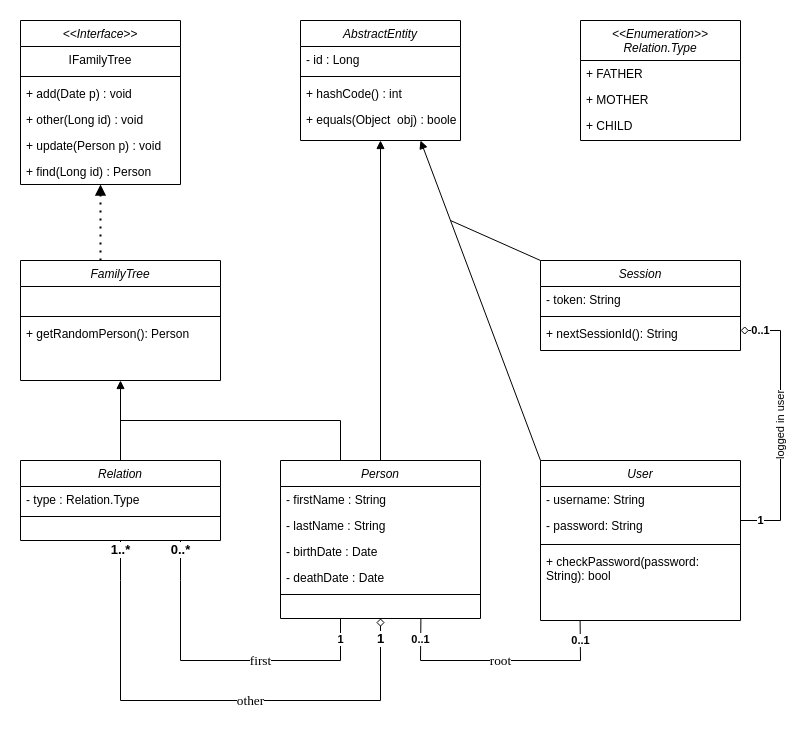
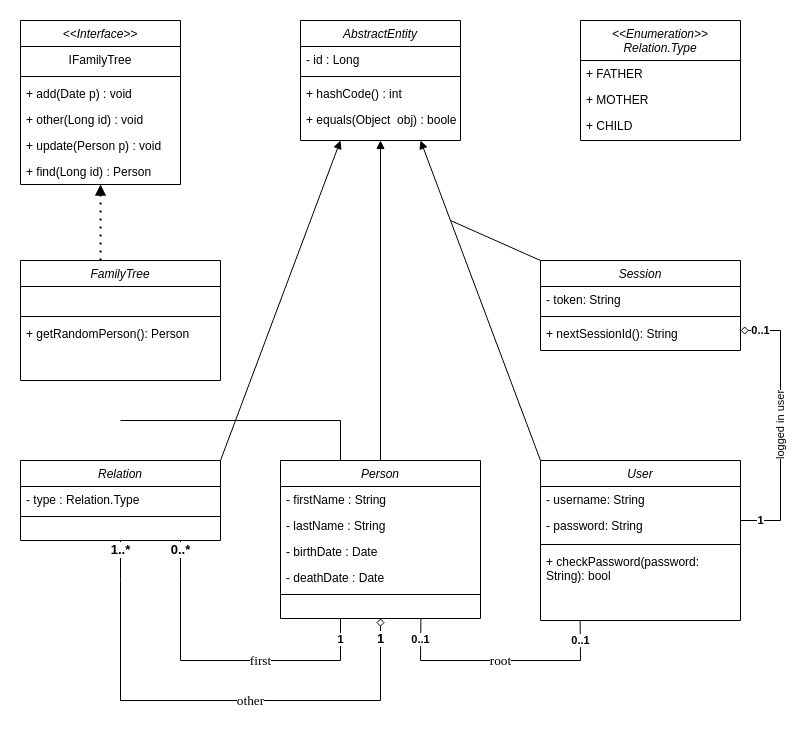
  <mxCell id="0" />
  <mxCell id="1" parent="0" />
  <mxCell id="2" value="&lt;&lt;Interface&gt;&gt;" style="swimlane;fontStyle=2;align=center;verticalAlign=top;childLayout=stackLayout;horizontal=1;startSize=26;horizontalStack=0;resizeParent=1;resizeLast=0;collapsible=1;marginBottom=0;rounded=0;shadow=0;strokeWidth=1;" parent="1" vertex="1"><mxGeometry x="20" y="20" width="160" height="164" as="geometry"><mxRectangle x="230" y="140" width="160" height="26" as="alternateBounds" /></mxGeometry></mxCell>
  <mxCell id="3" value="IFamilyTree" style="text;align=center;verticalAlign=top;spacingLeft=4;spacingRight=4;overflow=hidden;rotatable=0;points=[[0,0.5],[1,0.5]];portConstraint=eastwest;" parent="2" vertex="1"><mxGeometry y="26" width="160" height="26" as="geometry" /></mxCell>
  <mxCell id="4" value="" style="line;html=1;strokeWidth=1;align=left;verticalAlign=middle;spacingTop=-1;spacingLeft=3;spacingRight=3;rotatable=0;labelPosition=right;points=[];portConstraint=eastwest;" parent="2" vertex="1"><mxGeometry y="52" width="160" height="8" as="geometry" /></mxCell>
  <mxCell id="5" value="+ add(Date p) : void" style="text;align=left;verticalAlign=top;spacingLeft=4;spacingRight=4;overflow=hidden;rotatable=0;points=[[0,0.5],[1,0.5]];portConstraint=eastwest;" parent="2" vertex="1"><mxGeometry y="60" width="160" height="26" as="geometry" /></mxCell>
  <mxCell id="6" value="+ other(Long id) : void" style="text;align=left;verticalAlign=top;spacingLeft=4;spacingRight=4;overflow=hidden;rotatable=0;points=[[0,0.5],[1,0.5]];portConstraint=eastwest;" parent="2" vertex="1"><mxGeometry y="86" width="160" height="26" as="geometry" /></mxCell>
  <mxCell id="7" value="+ update(Person p) : void" style="text;align=left;verticalAlign=top;spacingLeft=4;spacingRight=4;overflow=hidden;rotatable=0;points=[[0,0.5],[1,0.5]];portConstraint=eastwest;" parent="2" vertex="1"><mxGeometry y="112" width="160" height="26" as="geometry" /></mxCell>
  <mxCell id="8" value="+ find(Long id) : Person" style="text;align=left;verticalAlign=top;spacingLeft=4;spacingRight=4;overflow=hidden;rotatable=0;points=[[0,0.5],[1,0.5]];portConstraint=eastwest;" parent="2" vertex="1"><mxGeometry y="138" width="160" height="26" as="geometry" /></mxCell>
  <mxCell id="9" value="AbstractEntity" style="swimlane;fontStyle=2;align=center;verticalAlign=top;childLayout=stackLayout;horizontal=1;startSize=26;horizontalStack=0;resizeParent=1;resizeLast=0;collapsible=1;marginBottom=0;rounded=0;shadow=0;strokeWidth=1;" parent="1" vertex="1"><mxGeometry x="300" y="20" width="160" height="120" as="geometry"><mxRectangle x="230" y="140" width="160" height="26" as="alternateBounds" /></mxGeometry></mxCell>
  <mxCell id="10" value="- id : Long" style="text;align=left;verticalAlign=top;spacingLeft=4;spacingRight=4;overflow=hidden;rotatable=0;points=[[0,0.5],[1,0.5]];portConstraint=eastwest;" parent="9" vertex="1"><mxGeometry y="26" width="160" height="26" as="geometry" /></mxCell>
  <mxCell id="11" value="" style="line;html=1;strokeWidth=1;align=left;verticalAlign=middle;spacingTop=-1;spacingLeft=3;spacingRight=3;rotatable=0;labelPosition=right;points=[];portConstraint=eastwest;" parent="9" vertex="1"><mxGeometry y="52" width="160" height="8" as="geometry" /></mxCell>
  <mxCell id="12" value="+ hashCode() : int" style="text;align=left;verticalAlign=top;spacingLeft=4;spacingRight=4;overflow=hidden;rotatable=0;points=[[0,0.5],[1,0.5]];portConstraint=eastwest;" parent="9" vertex="1"><mxGeometry y="60" width="160" height="26" as="geometry" /></mxCell>
  <mxCell id="13" value="+ equals(Object  obj) : boolean" style="text;align=left;verticalAlign=top;spacingLeft=4;spacingRight=4;overflow=hidden;rotatable=0;points=[[0,0.5],[1,0.5]];portConstraint=eastwest;" parent="9" vertex="1"><mxGeometry y="86" width="160" height="26" as="geometry" /></mxCell>
  <mxCell id="14" value="FamilyTree" style="swimlane;fontStyle=2;align=center;verticalAlign=top;childLayout=stackLayout;horizontal=1;startSize=26;horizontalStack=0;resizeParent=1;resizeLast=0;collapsible=1;marginBottom=0;rounded=0;shadow=0;strokeWidth=1;" parent="1" vertex="1"><mxGeometry x="20" y="260" width="200" height="120" as="geometry"><mxRectangle x="230" y="140" width="160" height="26" as="alternateBounds" /></mxGeometry></mxCell>
  <mxCell id="15" value=" " style="text;align=left;verticalAlign=top;spacingLeft=4;spacingRight=4;overflow=hidden;rotatable=0;points=[[0,0.5],[1,0.5]];portConstraint=eastwest;" parent="14" vertex="1"><mxGeometry y="26" width="200" height="26" as="geometry" /></mxCell>
  <mxCell id="16" value="" style="line;html=1;strokeWidth=1;align=left;verticalAlign=middle;spacingTop=-1;spacingLeft=3;spacingRight=3;rotatable=0;labelPosition=right;points=[];portConstraint=eastwest;" parent="14" vertex="1"><mxGeometry y="52" width="200" height="8" as="geometry" /></mxCell>
  <mxCell id="17" value="+ getRandomPerson(): Person" style="text;align=left;verticalAlign=top;spacingLeft=4;spacingRight=4;overflow=hidden;rotatable=0;points=[[0,0.5],[1,0.5]];portConstraint=eastwest;" parent="14" vertex="1"><mxGeometry y="60" width="200" height="26" as="geometry" /></mxCell>
  <mxCell id="18" value="&lt;&lt;Enumeration&gt;&gt;&#10;Relation.Type" style="swimlane;fontStyle=2;align=center;verticalAlign=top;childLayout=stackLayout;horizontal=1;startSize=40;horizontalStack=0;resizeParent=1;resizeLast=0;collapsible=1;marginBottom=0;rounded=0;shadow=0;strokeWidth=1;" parent="1" vertex="1"><mxGeometry x="580" y="20" width="160" height="120" as="geometry"><mxRectangle x="230" y="140" width="160" height="26" as="alternateBounds" /></mxGeometry></mxCell>
  <mxCell id="19" value="+ FATHER" style="text;align=left;verticalAlign=top;spacingLeft=4;spacingRight=4;overflow=hidden;rotatable=0;points=[[0,0.5],[1,0.5]];portConstraint=eastwest;" parent="18" vertex="1"><mxGeometry y="40" width="160" height="26" as="geometry" /></mxCell>
  <mxCell id="20" value="+ MOTHER" style="text;align=left;verticalAlign=top;spacingLeft=4;spacingRight=4;overflow=hidden;rotatable=0;points=[[0,0.5],[1,0.5]];portConstraint=eastwest;" parent="18" vertex="1"><mxGeometry y="66" width="160" height="26" as="geometry" /></mxCell>
  <mxCell id="21" value="+ CHILD" style="text;align=left;verticalAlign=top;spacingLeft=4;spacingRight=4;overflow=hidden;rotatable=0;points=[[0,0.5],[1,0.5]];portConstraint=eastwest;" parent="18" vertex="1"><mxGeometry y="92" width="160" height="26" as="geometry" /></mxCell>
  <mxCell id="22" value="Session" style="swimlane;fontStyle=2;align=center;verticalAlign=top;childLayout=stackLayout;horizontal=1;startSize=26;horizontalStack=0;resizeParent=1;resizeLast=0;collapsible=1;marginBottom=0;rounded=0;shadow=0;strokeWidth=1;" vertex="1" parent="1"><mxGeometry x="540" y="260" width="200" height="90" as="geometry"><mxRectangle x="230" y="140" width="160" height="26" as="alternateBounds" /></mxGeometry></mxCell>
  <mxCell id="23" value="- token: String" style="text;align=left;verticalAlign=top;spacingLeft=4;spacingRight=4;overflow=hidden;rotatable=0;points=[[0,0.5],[1,0.5]];portConstraint=eastwest;" vertex="1" parent="22"><mxGeometry y="26" width="200" height="26" as="geometry" /></mxCell>
  <mxCell id="24" value="" style="line;html=1;strokeWidth=1;align=left;verticalAlign=middle;spacingTop=-1;spacingLeft=3;spacingRight=3;rotatable=0;labelPosition=right;points=[];portConstraint=eastwest;" vertex="1" parent="22"><mxGeometry y="52" width="200" height="8" as="geometry" /></mxCell>
  <mxCell id="25" value="+ nextSessionId(): String" style="text;align=left;verticalAlign=top;spacingLeft=4;spacingRight=4;overflow=hidden;rotatable=0;points=[[0,0.5],[1,0.5]];portConstraint=eastwest;" vertex="1" parent="22"><mxGeometry y="60" width="200" height="20" as="geometry" /></mxCell>
  <mxCell id="26" value="Relation" style="swimlane;fontStyle=2;align=center;verticalAlign=top;childLayout=stackLayout;horizontal=1;startSize=26;horizontalStack=0;resizeParent=1;resizeLast=0;collapsible=1;marginBottom=0;rounded=0;shadow=0;strokeWidth=1;" vertex="1" parent="1"><mxGeometry x="20" y="460" width="200" height="80" as="geometry"><mxRectangle x="230" y="140" width="160" height="26" as="alternateBounds" /></mxGeometry></mxCell>
  <mxCell id="27" value="- type : Relation.Type" style="text;align=left;verticalAlign=top;spacingLeft=4;spacingRight=4;overflow=hidden;rotatable=0;points=[[0,0.5],[1,0.5]];portConstraint=eastwest;" vertex="1" parent="26"><mxGeometry y="26" width="200" height="26" as="geometry" /></mxCell>
  <mxCell id="28" value="" style="line;html=1;strokeWidth=1;align=left;verticalAlign=middle;spacingTop=-1;spacingLeft=3;spacingRight=3;rotatable=0;labelPosition=right;points=[];portConstraint=eastwest;" vertex="1" parent="26"><mxGeometry y="52" width="200" height="8" as="geometry" /></mxCell>
  <mxCell id="29" value=" " style="text;align=left;verticalAlign=top;spacingLeft=4;spacingRight=4;overflow=hidden;rotatable=0;points=[[0,0.5],[1,0.5]];portConstraint=eastwest;" vertex="1" parent="26"><mxGeometry y="60" width="200" height="20" as="geometry" /></mxCell>
  <mxCell id="30" value="Person" style="swimlane;fontStyle=2;align=center;verticalAlign=top;childLayout=stackLayout;horizontal=1;startSize=26;horizontalStack=0;resizeParent=1;resizeLast=0;collapsible=1;marginBottom=0;rounded=0;shadow=0;strokeWidth=1;" vertex="1" parent="1"><mxGeometry x="280" y="460" width="200" height="158" as="geometry"><mxRectangle x="230" y="140" width="160" height="26" as="alternateBounds" /></mxGeometry></mxCell>
  <mxCell id="31" value="- firstName : String" style="text;align=left;verticalAlign=top;spacingLeft=4;spacingRight=4;overflow=hidden;rotatable=0;points=[[0,0.5],[1,0.5]];portConstraint=eastwest;" vertex="1" parent="30"><mxGeometry y="26" width="200" height="26" as="geometry" /></mxCell>
  <mxCell id="32" value="- lastName : String" style="text;align=left;verticalAlign=top;spacingLeft=4;spacingRight=4;overflow=hidden;rotatable=0;points=[[0,0.5],[1,0.5]];portConstraint=eastwest;" vertex="1" parent="30"><mxGeometry y="52" width="200" height="26" as="geometry" /></mxCell>
  <mxCell id="33" value="- birthDate : Date" style="text;align=left;verticalAlign=top;spacingLeft=4;spacingRight=4;overflow=hidden;rotatable=0;points=[[0,0.5],[1,0.5]];portConstraint=eastwest;" vertex="1" parent="30"><mxGeometry y="78" width="200" height="26" as="geometry" /></mxCell>
  <mxCell id="34" value="- deathDate : Date" style="text;align=left;verticalAlign=top;spacingLeft=4;spacingRight=4;overflow=hidden;rotatable=0;points=[[0,0.5],[1,0.5]];portConstraint=eastwest;" vertex="1" parent="30"><mxGeometry y="104" width="200" height="26" as="geometry" /></mxCell>
  <mxCell id="35" value="" style="line;html=1;strokeWidth=1;align=left;verticalAlign=middle;spacingTop=-1;spacingLeft=3;spacingRight=3;rotatable=0;labelPosition=right;points=[];portConstraint=eastwest;" vertex="1" parent="30"><mxGeometry y="130" width="200" height="8" as="geometry" /></mxCell>
  <mxCell id="36" value=" " style="text;align=left;verticalAlign=top;spacingLeft=4;spacingRight=4;overflow=hidden;rotatable=0;points=[[0,0.5],[1,0.5]];portConstraint=eastwest;" vertex="1" parent="30"><mxGeometry y="138" width="200" height="20" as="geometry" /></mxCell>
  <mxCell id="37" value="User" style="swimlane;fontStyle=2;align=center;verticalAlign=top;childLayout=stackLayout;horizontal=1;startSize=26;horizontalStack=0;resizeParent=1;resizeLast=0;collapsible=1;marginBottom=0;rounded=0;shadow=0;strokeWidth=1;" vertex="1" parent="1"><mxGeometry x="540" y="460" width="200" height="160" as="geometry"><mxRectangle x="230" y="140" width="160" height="26" as="alternateBounds" /></mxGeometry></mxCell>
  <mxCell id="38" value="- username: String" style="text;align=left;verticalAlign=top;spacingLeft=4;spacingRight=4;overflow=hidden;rotatable=0;points=[[0,0.5],[1,0.5]];portConstraint=eastwest;" vertex="1" parent="37"><mxGeometry y="26" width="200" height="26" as="geometry" /></mxCell>
  <mxCell id="39" value="- password: String" style="text;align=left;verticalAlign=top;spacingLeft=4;spacingRight=4;overflow=hidden;rotatable=0;points=[[0,0.5],[1,0.5]];portConstraint=eastwest;" vertex="1" parent="37"><mxGeometry y="52" width="200" height="28" as="geometry" /></mxCell>
  <mxCell id="40" value="" style="line;html=1;strokeWidth=1;align=left;verticalAlign=middle;spacingTop=-1;spacingLeft=3;spacingRight=3;rotatable=0;labelPosition=right;points=[];portConstraint=eastwest;" vertex="1" parent="37"><mxGeometry y="80" width="200" height="8" as="geometry" /></mxCell>
  <mxCell id="41" value="+ checkPassword(password: &#10;String): bool" style="text;align=left;verticalAlign=top;spacingLeft=4;spacingRight=4;overflow=hidden;rotatable=0;points=[[0,0.5],[1,0.5]];portConstraint=eastwest;" vertex="1" parent="37"><mxGeometry y="88" width="200" height="72" as="geometry" /></mxCell>
  <mxCell id="42" value="" style="endArrow=block;dashed=1;html=1;dashPattern=1 3;strokeWidth=2;rounded=0;entryX=0.5;entryY=1;entryDx=0;entryDy=0;exitX=0.4;exitY=0;exitDx=0;exitDy=0;exitPerimeter=0;endFill=1;" edge="1" parent="1" source="14" target="2"><mxGeometry width="50" height="50" relative="1" as="geometry"><mxPoint x="380" y="250" as="sourcePoint" /><mxPoint x="110" y="200" as="targetPoint" /></mxGeometry></mxCell>
- <mxCell id="43" value="" style="endArrow=block;html=1;rounded=0;exitX=0.5;exitY=0;exitDx=0;exitDy=0;entryX=0.5;entryY=1;entryDx=0;entryDy=0;endFill=1;" edge="1" parent="1" source="26" target="14"><mxGeometry width="50" height="50" relative="1" as="geometry"><mxPoint x="200" y="430" as="sourcePoint" /><mxPoint x="250" y="380" as="targetPoint" /></mxGeometry></mxCell>
  <mxCell id="44" value="" style="endArrow=none;html=1;rounded=0;" edge="1" parent="1"><mxGeometry width="50" height="50" relative="1" as="geometry"><mxPoint x="120" y="420" as="sourcePoint" /><mxPoint x="340" y="420" as="targetPoint" /></mxGeometry></mxCell>
  <mxCell id="45" value="" style="endArrow=none;html=1;rounded=0;" edge="1" parent="1"><mxGeometry width="50" height="50" relative="1" as="geometry"><mxPoint x="340" y="420" as="sourcePoint" /><mxPoint x="340" y="460" as="targetPoint" /></mxGeometry></mxCell>
  <mxCell id="46" value="" style="endArrow=block;html=1;rounded=0;entryX=0.5;entryY=1;entryDx=0;entryDy=0;exitX=0.5;exitY=0;exitDx=0;exitDy=0;endFill=1;" edge="1" parent="1" source="30" target="9"><mxGeometry width="50" height="50" relative="1" as="geometry"><mxPoint x="310" y="310" as="sourcePoint" /><mxPoint x="360" y="260" as="targetPoint" /></mxGeometry></mxCell>
+ <mxCell id="47" value="" style="endArrow=block;html=1;rounded=0;entryX=0.25;entryY=1;entryDx=0;entryDy=0;exitX=1;exitY=0;exitDx=0;exitDy=0;endFill=1;" edge="1" parent="1" source="26" target="9"><mxGeometry width="50" height="50" relative="1" as="geometry"><mxPoint x="340" y="380" as="sourcePoint" /><mxPoint x="380" y="270" as="targetPoint" /></mxGeometry></mxCell>
  <mxCell id="48" value="" style="endArrow=block;html=1;rounded=0;entryX=0.75;entryY=1;entryDx=0;entryDy=0;exitX=0;exitY=0;exitDx=0;exitDy=0;endFill=1;" edge="1" parent="1" source="37" target="9"><mxGeometry width="50" height="50" relative="1" as="geometry"><mxPoint x="330" y="320" as="sourcePoint" /><mxPoint x="380" y="270" as="targetPoint" /></mxGeometry></mxCell>
  <mxCell id="49" value="" style="endArrow=none;html=1;rounded=0;exitX=0;exitY=0;exitDx=0;exitDy=0;" edge="1" parent="1" source="22"><mxGeometry width="50" height="50" relative="1" as="geometry"><mxPoint x="330" y="320" as="sourcePoint" /><mxPoint x="450" y="220" as="targetPoint" /></mxGeometry></mxCell>
  <mxCell id="50" value="&lt;b&gt;0..1&lt;/b&gt;" style="endArrow=diamond;html=1;rounded=0;endFill=0;entryX=1;entryY=0.5;entryDx=0;entryDy=0;" edge="1" parent="1" target="25"><mxGeometry width="50" height="50" relative="1" as="geometry"><mxPoint x="780" y="330" as="sourcePoint" /><mxPoint x="740" y="320" as="targetPoint" /></mxGeometry></mxCell>
  <mxCell id="51" value="logged&amp;nbsp;in&amp;nbsp;user" style="endArrow=none;html=1;rounded=0;horizontal=0;" edge="1" parent="1"><mxGeometry width="50" height="50" relative="1" as="geometry"><mxPoint x="780" y="520" as="sourcePoint" /><mxPoint x="780" y="330" as="targetPoint" /></mxGeometry></mxCell>
  <mxCell id="52" value="&lt;b&gt;1&lt;/b&gt;" style="endArrow=none;html=1;rounded=0;exitX=1;exitY=0.286;exitDx=0;exitDy=0;exitPerimeter=0;" edge="1" parent="1" source="39"><mxGeometry width="50" height="50" relative="1" as="geometry"><mxPoint x="630" y="600" as="sourcePoint" /><mxPoint x="780" y="520" as="targetPoint" /></mxGeometry></mxCell>
  <mxCell id="53" value="" style="endArrow=none;html=1;rounded=0;verticalAlign=middle;" edge="1" parent="1"><mxGeometry width="50" height="50" relative="1" as="geometry"><mxPoint x="120" y="700" as="sourcePoint" /><mxPoint x="120" y="580" as="targetPoint" /></mxGeometry></mxCell>
  <mxCell id="54" value="" style="endArrow=none;html=1;rounded=0;verticalAlign=middle;" edge="1" parent="1"><mxGeometry width="50" height="50" relative="1" as="geometry"><mxPoint x="180" y="660" as="sourcePoint" /><mxPoint x="180" y="580" as="targetPoint" /></mxGeometry></mxCell>
  <mxCell id="55" value="" style="endArrow=none;html=1;rounded=0;verticalAlign=middle;" edge="1" parent="1"><mxGeometry width="50" height="50" relative="1" as="geometry"><mxPoint x="380" y="700" as="sourcePoint" /><mxPoint x="380" y="660" as="targetPoint" /></mxGeometry></mxCell>
  <mxCell id="56" value="&#10;&#10;&lt;span style=&quot;color: rgb(0, 0, 0); font-family: lt_regular; font-size: 13.333px; font-style: normal; font-weight: 400; letter-spacing: normal; text-indent: 0px; text-transform: none; word-spacing: 0px; display: inline; float: none;&quot;&gt;other&lt;/span&gt;&#10;&#10;" style="endArrow=none;html=1;rounded=0;verticalAlign=middle;" edge="1" parent="1"><mxGeometry width="50" height="50" relative="1" as="geometry"><mxPoint x="120" y="700" as="sourcePoint" /><mxPoint x="380" y="700" as="targetPoint" /></mxGeometry></mxCell>
  <mxCell id="57" value="&#10;&#10;&lt;span style=&quot;color: rgb(0, 0, 0); font-family: lt_regular; font-size: 13.333px; font-style: normal; font-weight: 400; letter-spacing: normal; text-indent: 0px; text-transform: none; word-spacing: 0px; display: inline; float: none;&quot;&gt;first&lt;/span&gt;&#10;&#10;" style="endArrow=none;html=1;rounded=0;verticalAlign=middle;" edge="1" parent="1"><mxGeometry width="50" height="50" relative="1" as="geometry"><mxPoint x="180" y="660" as="sourcePoint" /><mxPoint x="340" y="660" as="targetPoint" /></mxGeometry></mxCell>
  <mxCell id="58" value="&lt;b&gt;1&lt;/b&gt;" style="endArrow=none;html=1;rounded=0;verticalAlign=middle;entryX=0.3;entryY=0.98;entryDx=0;entryDy=0;entryPerimeter=0;" edge="1" parent="1" target="36"><mxGeometry width="50" height="50" relative="1" as="geometry"><mxPoint x="340" y="660" as="sourcePoint" /><mxPoint x="340" y="620" as="targetPoint" /></mxGeometry></mxCell>
  <mxCell id="59" value="&lt;b&gt;0..1&lt;/b&gt;" style="endArrow=none;html=1;rounded=0;verticalAlign=middle;entryX=0.702;entryY=1.007;entryDx=0;entryDy=0;entryPerimeter=0;" edge="1" parent="1" target="36"><mxGeometry width="50" height="50" relative="1" as="geometry"><mxPoint x="420" y="660" as="sourcePoint" /><mxPoint x="420" y="620" as="targetPoint" /></mxGeometry></mxCell>
  <mxCell id="60" value="&#10;&#10;&lt;span style=&quot;color: rgb(0, 0, 0); font-family: lt_regular; font-size: 13.333px; font-style: normal; font-weight: 400; letter-spacing: normal; text-indent: 0px; text-transform: none; word-spacing: 0px; display: inline; float: none;&quot;&gt;root&lt;/span&gt;&#10;&#10;" style="endArrow=none;html=1;rounded=0;verticalAlign=middle;" edge="1" parent="1"><mxGeometry width="50" height="50" relative="1" as="geometry"><mxPoint x="420" y="660" as="sourcePoint" /><mxPoint x="580" y="660" as="targetPoint" /></mxGeometry></mxCell>
  <mxCell id="61" value="&lt;b&gt;0..1&lt;/b&gt;" style="endArrow=none;html=1;rounded=0;verticalAlign=middle;entryX=0.198;entryY=0.997;entryDx=0;entryDy=0;entryPerimeter=0;" edge="1" parent="1" target="41"><mxGeometry width="50" height="50" relative="1" as="geometry"><mxPoint x="580" y="660" as="sourcePoint" /><mxPoint x="450" y="550" as="targetPoint" /></mxGeometry></mxCell>
  <mxCell id="62" value="&lt;b&gt;1..*&lt;/b&gt;" style="endArrow=none;html=1;rounded=0;fontSize=13;verticalAlign=bottom;entryX=0.5;entryY=1;entryDx=0;entryDy=0;entryPerimeter=0;" edge="1" parent="1" target="29"><mxGeometry width="50" height="50" relative="1" as="geometry"><mxPoint x="120" y="580" as="sourcePoint" /><mxPoint x="190" y="550" as="targetPoint" /></mxGeometry></mxCell>
  <mxCell id="63" value="&lt;b&gt;0..*&lt;/b&gt;" style="endArrow=none;html=1;rounded=0;fontSize=13;verticalAlign=bottom;entryX=0.8;entryY=1;entryDx=0;entryDy=0;entryPerimeter=0;" edge="1" parent="1" target="29"><mxGeometry width="50" height="50" relative="1" as="geometry"><mxPoint x="180" y="580" as="sourcePoint" /><mxPoint x="220" y="560" as="targetPoint" /></mxGeometry></mxCell>
  <mxCell id="64" value="&lt;b&gt;1&lt;/b&gt;" style="endArrow=diamond;html=1;rounded=0;fontSize=13;verticalAlign=bottom;entryX=0.5;entryY=0.992;entryDx=0;entryDy=0;entryPerimeter=0;endFill=0;" edge="1" parent="1" target="36"><mxGeometry width="50" height="50" relative="1" as="geometry"><mxPoint x="380" y="680" as="sourcePoint" /><mxPoint x="380" y="620" as="targetPoint" /></mxGeometry></mxCell>
